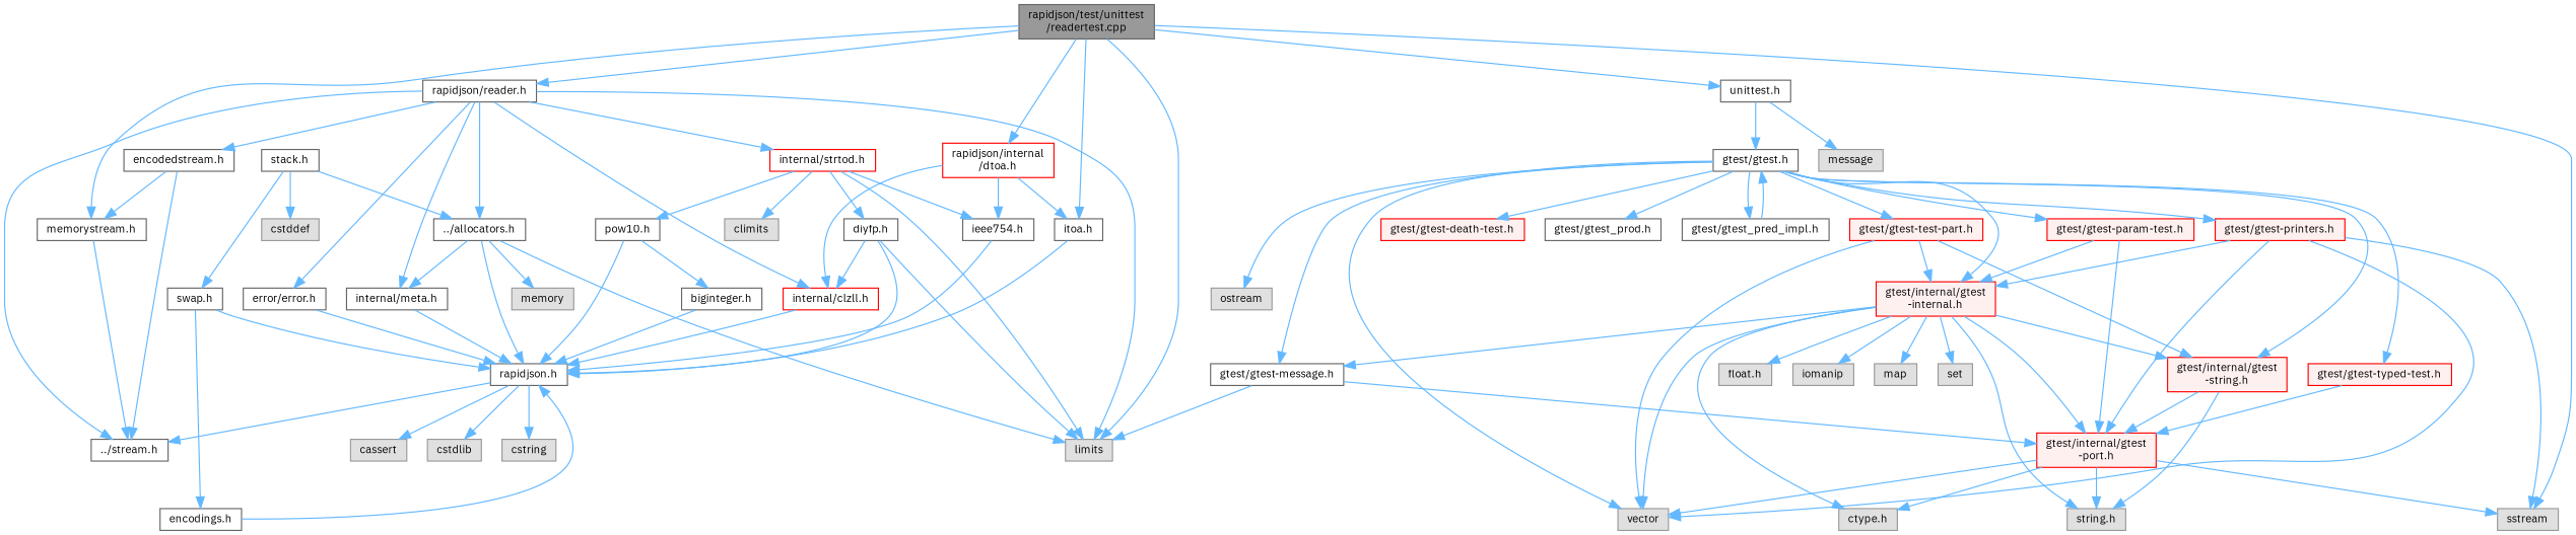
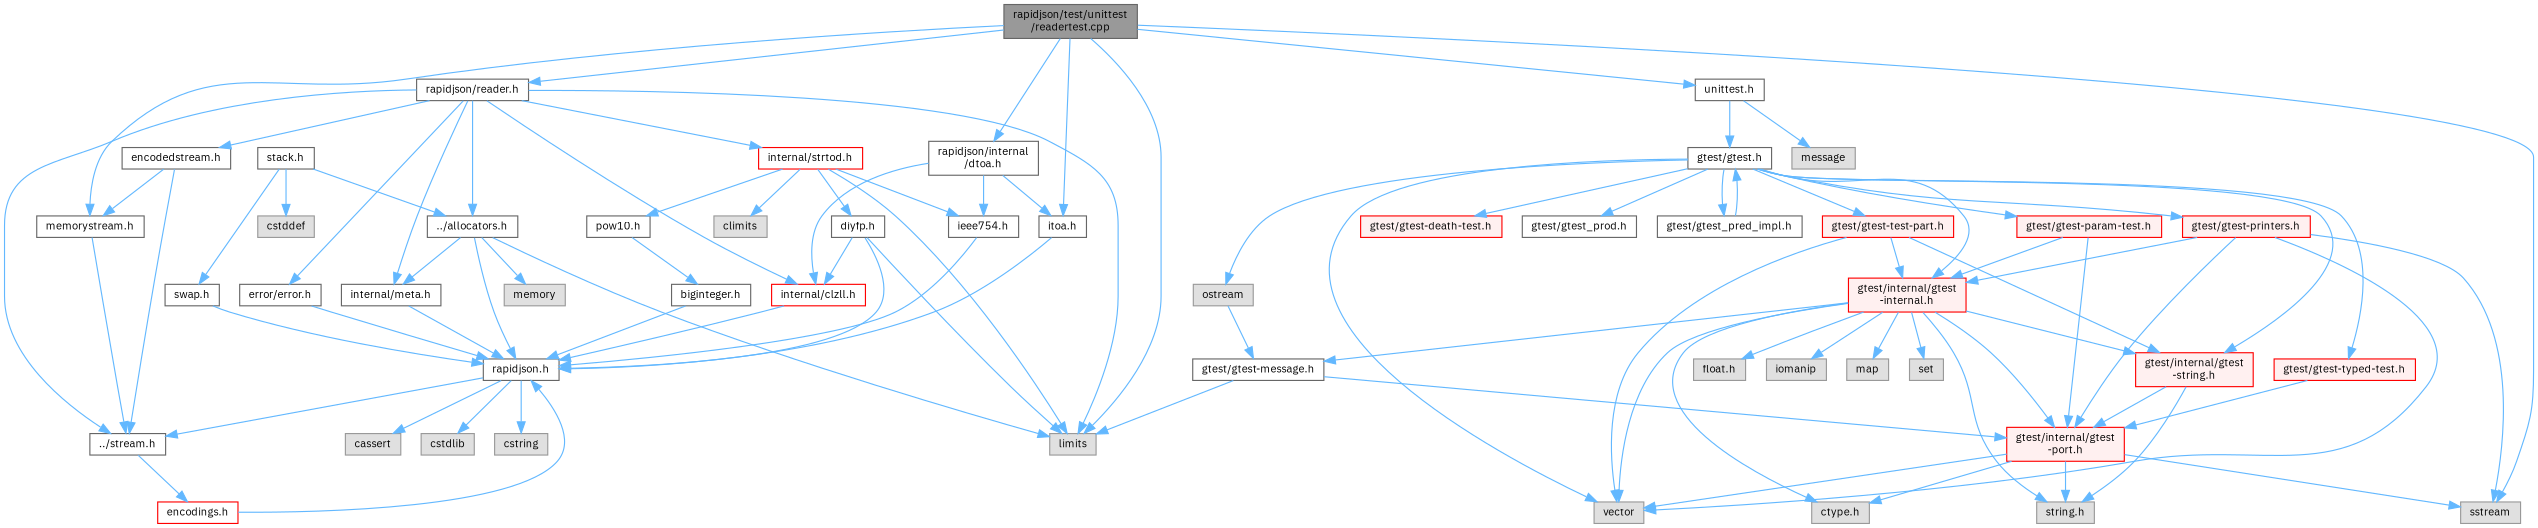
  digraph {
    fontname="IBM Plex Sans"
    node [color=grey40 fillcolor=white fontname="IBM Plex Sans" fontsize=10 shape=box style=filled]
    edge [color=steelblue1 fontname="IBM Plex Sans" fontsize=10 labelfontname=Helvetica labelfontsize=10 style=solid]
    n1 [color=gray40 fillcolor=grey60 fontcolor=black height=0.2 label="rapidjson/test/unittest\l/readertest.cpp" width=0.4]
    n2 [height=0.2 label="unittest.h" width=0.4]
    n3 [color=grey60 fillcolor="#E0E0E0" height=0.2 label=limits width=0.4]
    n4 [color=grey60 fillcolor="#E0E0E0" height=0.2 label=sstream width=0.4]
    n5 [height=0.2 label="rapidjson/reader.h" width=0.4]
    n6 [height=0.2 label="memorystream.h" width=0.4]
-   n7 [color=red height=0.2 label="rapidjson/internal\l/dtoa.h" width=0.4]
+   n7 [height=0.2 label="rapidjson/internal\l/dtoa.h" width=0.4]
    n8 [height=0.2 label="itoa.h" width=0.4]
    n9 [height=0.2 label="gtest/gtest.h" width=0.4]
    n10 [color=grey60 fillcolor="#E0E0E0" height=0.2 label=message width=0.4]
    n11 [height=0.2 label="../allocators.h" width=0.4]
    n12 [height=0.2 label="internal/meta.h" width=0.4]
    n13 [height=0.2 label="../stream.h" width=0.4]
    n14 [height=0.2 label="encodedstream.h" width=0.4]
    n15 [color=red height=0.2 label="internal/clzll.h" width=0.4]
    n16 [color=red height=0.2 label="internal/strtod.h" width=0.4]
    n17 [height=0.2 label="error/error.h" width=0.4]
    n18 [height=0.2 label="ieee754.h" width=0.4]
    n19 [height=0.2 label="rapidjson.h" width=0.4]
    n20 [color=grey60 fillcolor="#E0E0E0" height=0.2 label=ostream width=0.4]
    n21 [color=grey60 fillcolor="#E0E0E0" height=0.2 label=vector width=0.4]
    n22 [color=red fillcolor="#FFF0F0" height=0.2 label="gtest/internal/gtest\l-internal.h" width=0.4]
    n23 [height=0.2 label="gtest/gtest-message.h" width=0.4]
    n24 [color=red fillcolor="#FFF0F0" height=0.2 label="gtest/internal/gtest\l-string.h" width=0.4]
    n25 [color=red fillcolor="#FFF0F0" height=0.2 label="gtest/gtest-death-test.h" width=0.4]
    n26 [color=red fillcolor="#FFF0F0" height=0.2 label="gtest/gtest-param-test.h" width=0.4]
    n27 [color=red fillcolor="#FFF0F0" height=0.2 label="gtest/gtest-printers.h" width=0.4]
    n28 [height=0.2 label="gtest/gtest_prod.h" width=0.4]
    n29 [color=red fillcolor="#FFF0F0" height=0.2 label="gtest/gtest-test-part.h" width=0.4]
    n30 [color=red fillcolor="#FFF0F0" height=0.2 label="gtest/gtest-typed-test.h" width=0.4]
    n31 [height=0.2 label="gtest/gtest_pred_impl.h" width=0.4]
    n32 [color=red fillcolor="#FFF0F0" height=0.2 label="gtest/internal/gtest\l-port.h" width=0.4]
    n33 [color=grey60 fillcolor="#E0E0E0" height=0.2 label="ctype.h" width=0.4]
    n34 [color=grey60 fillcolor="#E0E0E0" height=0.2 label="string.h" width=0.4]
    n35 [color=grey60 fillcolor="#E0E0E0" height=0.2 label="float.h" width=0.4]
    n36 [color=grey60 fillcolor="#E0E0E0" height=0.2 label=iomanip width=0.4]
    n37 [color=grey60 fillcolor="#E0E0E0" height=0.2 label=map width=0.4]
    n38 [color=grey60 fillcolor="#E0E0E0" height=0.2 label=set width=0.4]
    n39 [color=grey60 fillcolor="#E0E0E0" height=0.2 label=memory width=0.4]
-   n40 [height=0.2 label="encodings.h" width=0.4]
+   n40 [color=red height=0.2 label="encodings.h" width=0.4]
    n41 [height=0.2 label="stack.h" width=0.4]
    n42 [height=0.2 label="swap.h" width=0.4]
    n43 [color=grey60 fillcolor="#E0E0E0" height=0.2 label=cstddef width=0.4]
    n44 [height=0.2 label="diyfp.h" width=0.4]
    n45 [height=0.2 label="pow10.h" width=0.4]
    n46 [color=grey60 fillcolor="#E0E0E0" height=0.2 label=climits width=0.4]
    n47 [color=grey60 fillcolor="#E0E0E0" height=0.2 label=cstdlib width=0.4]
    n48 [color=grey60 fillcolor="#E0E0E0" height=0.2 label=cstring width=0.4]
    n49 [color=grey60 fillcolor="#E0E0E0" height=0.2 label=cassert width=0.4]
    n50 [height=0.2 label="biginteger.h" width=0.4]
    n1 -> n2
    n1 -> n3
    n1 -> n4
    n1 -> n5
    n1 -> n6
    n1 -> n7
    n1 -> n8
    n2 -> n9
    n2 -> n10
    n5 -> n3
    n5 -> n11
    n5 -> n12
    n5 -> n13
    n5 -> n14
    n5 -> n15
    n5 -> n16
    n5 -> n17
    n6 -> n13
    n7 -> n8
    n7 -> n15
    n7 -> n18
    n8 -> n19
    n9 -> n20
    n9 -> n21
    n9 -> n22
-   n9 -> n23
+   n20 -> n23
    n9 -> n24
    n9 -> n25
    n9 -> n26
    n9 -> n27
    n9 -> n28
    n9 -> n29
    n9 -> n30
    n9 -> n31
    n11 -> n3
    n11 -> n12
    n11 -> n19
    n11 -> n39
    n12 -> n19
-   n42 -> n40
+   n13 -> n40
    n14 -> n6
    n14 -> n13
    n15 -> n19
    n16 -> n3
    n16 -> n18
    n16 -> n44
    n16 -> n45
    n16 -> n46
    n17 -> n19
    n18 -> n19
    n19 -> n13
    n19 -> n47
    n19 -> n48
    n19 -> n49
    n22 -> n21
    n22 -> n23
    n22 -> n24
    n22 -> n32
    n22 -> n33
    n22 -> n34
    n22 -> n35
    n22 -> n36
    n22 -> n37
    n22 -> n38
    n23 -> n3
    n23 -> n32
    n24 -> n32
    n24 -> n34
    n26 -> n22
    n26 -> n32
    n27 -> n4
    n27 -> n21
    n27 -> n22
    n27 -> n32
    n29 -> n21
    n29 -> n22
    n29 -> n24
    n30 -> n32
    n31 -> n9
    n32 -> n4
    n32 -> n21
    n32 -> n33
    n32 -> n34
    n40 -> n19
    n41 -> n11
    n41 -> n42
    n41 -> n43
    n42 -> n19
    n44 -> n3
    n44 -> n15
    n44 -> n19
-   n45 -> n19
    n45 -> n50
    n50 -> n19
  }
